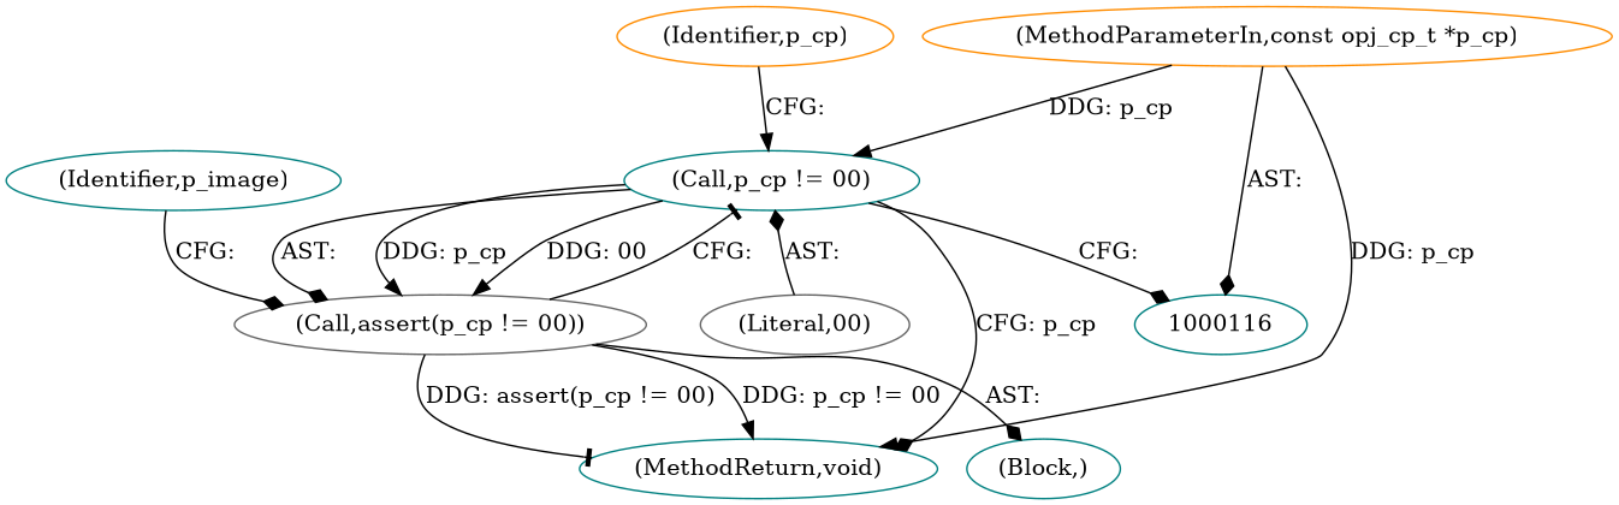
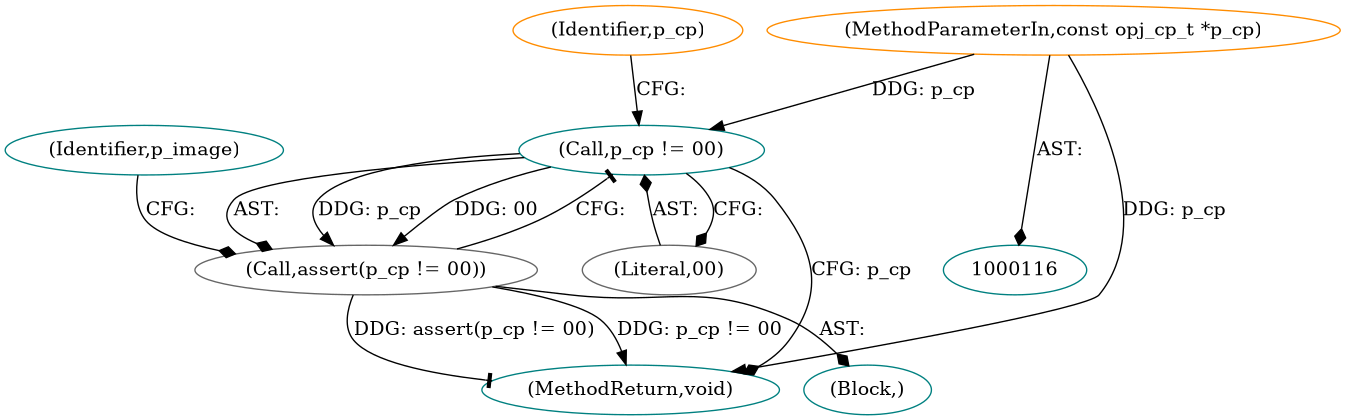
  digraph {
    node [color=teal]
    edge [arrowhead=diamond]
    n1 [color=darkorange label="(MethodParameterIn,const opj_cp_t *p_cp)"]
    n2 [label="(Call,p_cp != 00)"]
    n3 [label="(MethodReturn,void)"]
    1000116
    n5 [color=gray40 label="(Call,assert(p_cp != 00))"]
    n6 [color=gray40 label="(Literal,00)"]
    n7 [label="(Block,)"]
    n8 [color=darkorange label="(Identifier,p_cp)"]
    n9 [label="(Identifier,p_image)"]
    n1 -> n2 [arrowhead=normal label="DDG: p_cp"]
    n1 -> n3 [arrowhead=normal label="DDG: p_cp"]
    n1 -> 1000116 [label="AST: "]
    n2 -> n3 [label="CFG: p_cp"]
    n2 -> n5 [label="AST: "]
    n2 -> n5 [arrowhead=normal label="DDG: p_cp"]
    n2 -> n5 [arrowhead=normal label="DDG: 00"]
-   n2 -> 1000116 [label="CFG: "]
+   n2 -> n6 [label="CFG: "]
    n5 -> n2 [arrowhead=tee label="CFG: "]
    n5 -> n3 [arrowhead=normal label="DDG: p_cp != 00"]
    n5 -> n3 [arrowhead=tee label="DDG: assert(p_cp != 00)"]
    n5 -> n7 [label="AST: "]
    n6 -> n2 [label="AST: "]
    n8 -> n2 [arrowhead=normal label="CFG: "]
    n9 -> n5 [label="CFG: "]
  }
